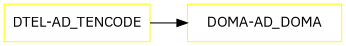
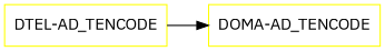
  digraph {
    rankdir=LR
    fontname="IBM Plex Sans"
    node [color=yellow shape=box fontname="IBM Plex Sans"]
    "DTEL-AD_TENCODE"
-   "DOMA-AD_TENCODE" [label="DOMA-AD_DOMA"]
+   "DOMA-AD_TENCODE"
    "DTEL-AD_TENCODE" -> "DOMA-AD_TENCODE" [fontname="IBM Plex Sans"]
  }
